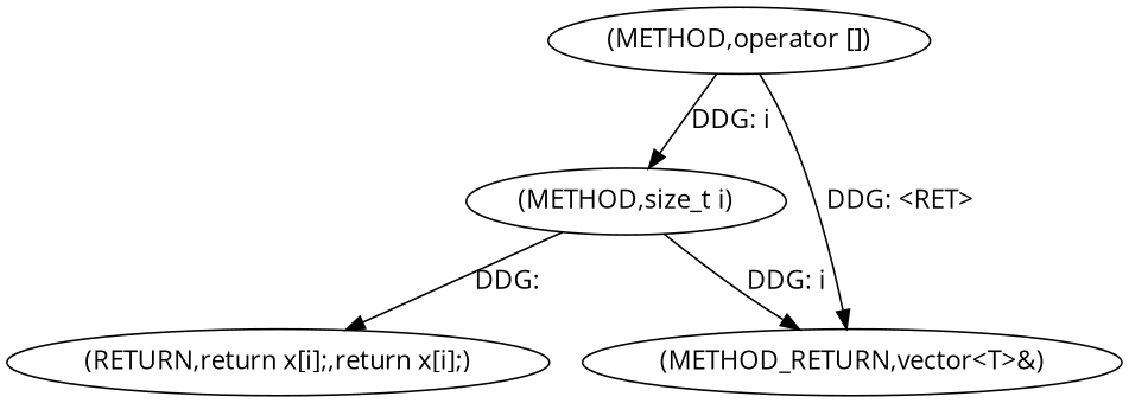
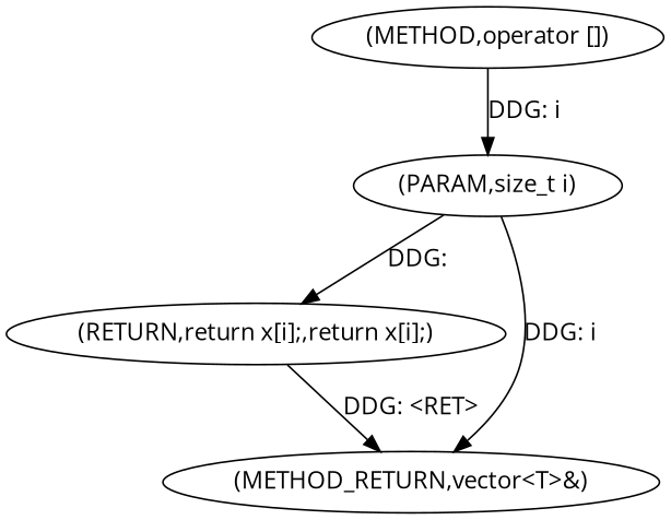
  digraph {
    fontname="Open Sans"
    node [fontname="Open Sans"]
    edge [fontname="Open Sans"]
    n1 [label="(METHOD,operator [])"]
-   n2 [label="(METHOD,size_t i)"]
+   n2 [label="(PARAM,size_t i)"]
    n3 [label="(RETURN,return x[i];,return x[i];)"]
    n4 [label="(METHOD_RETURN,vector<T>&)"]
    n1 -> n2 [label="DDG: i"]
    n2 -> n3 [label="DDG: "]
    n2 -> n4 [label="DDG: i"]
-   n1 -> n4 [label="DDG: <RET>"]
+   n3 -> n4 [label="DDG: <RET>"]
  }
